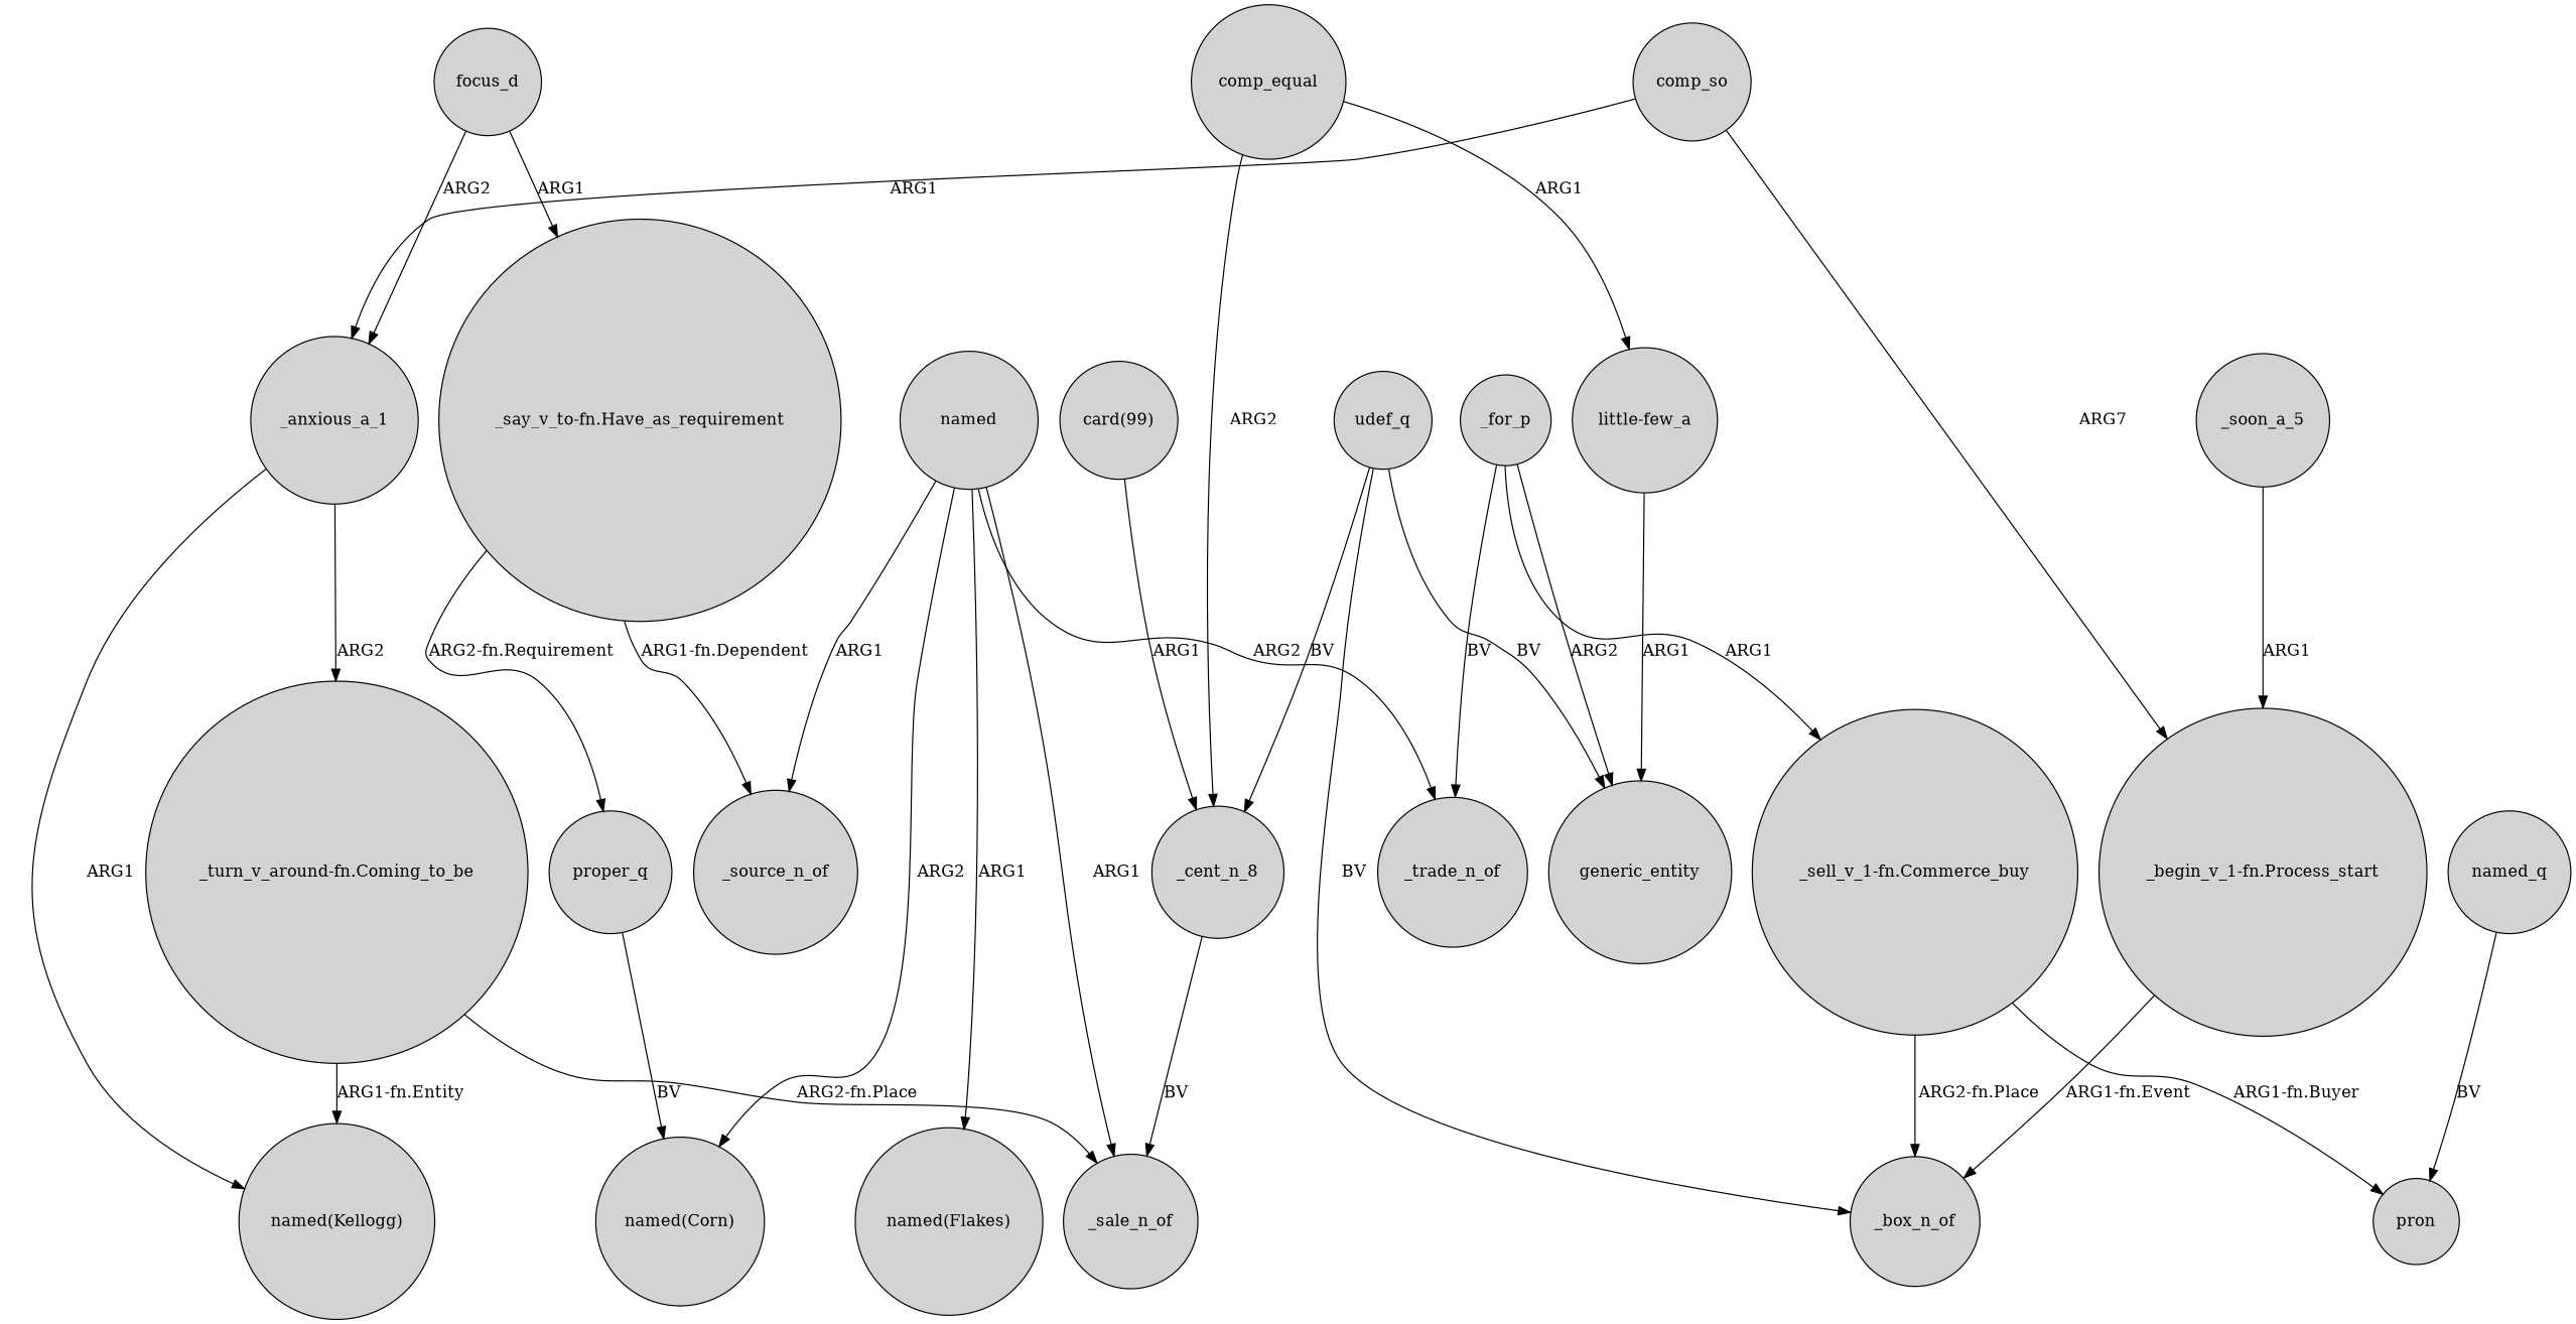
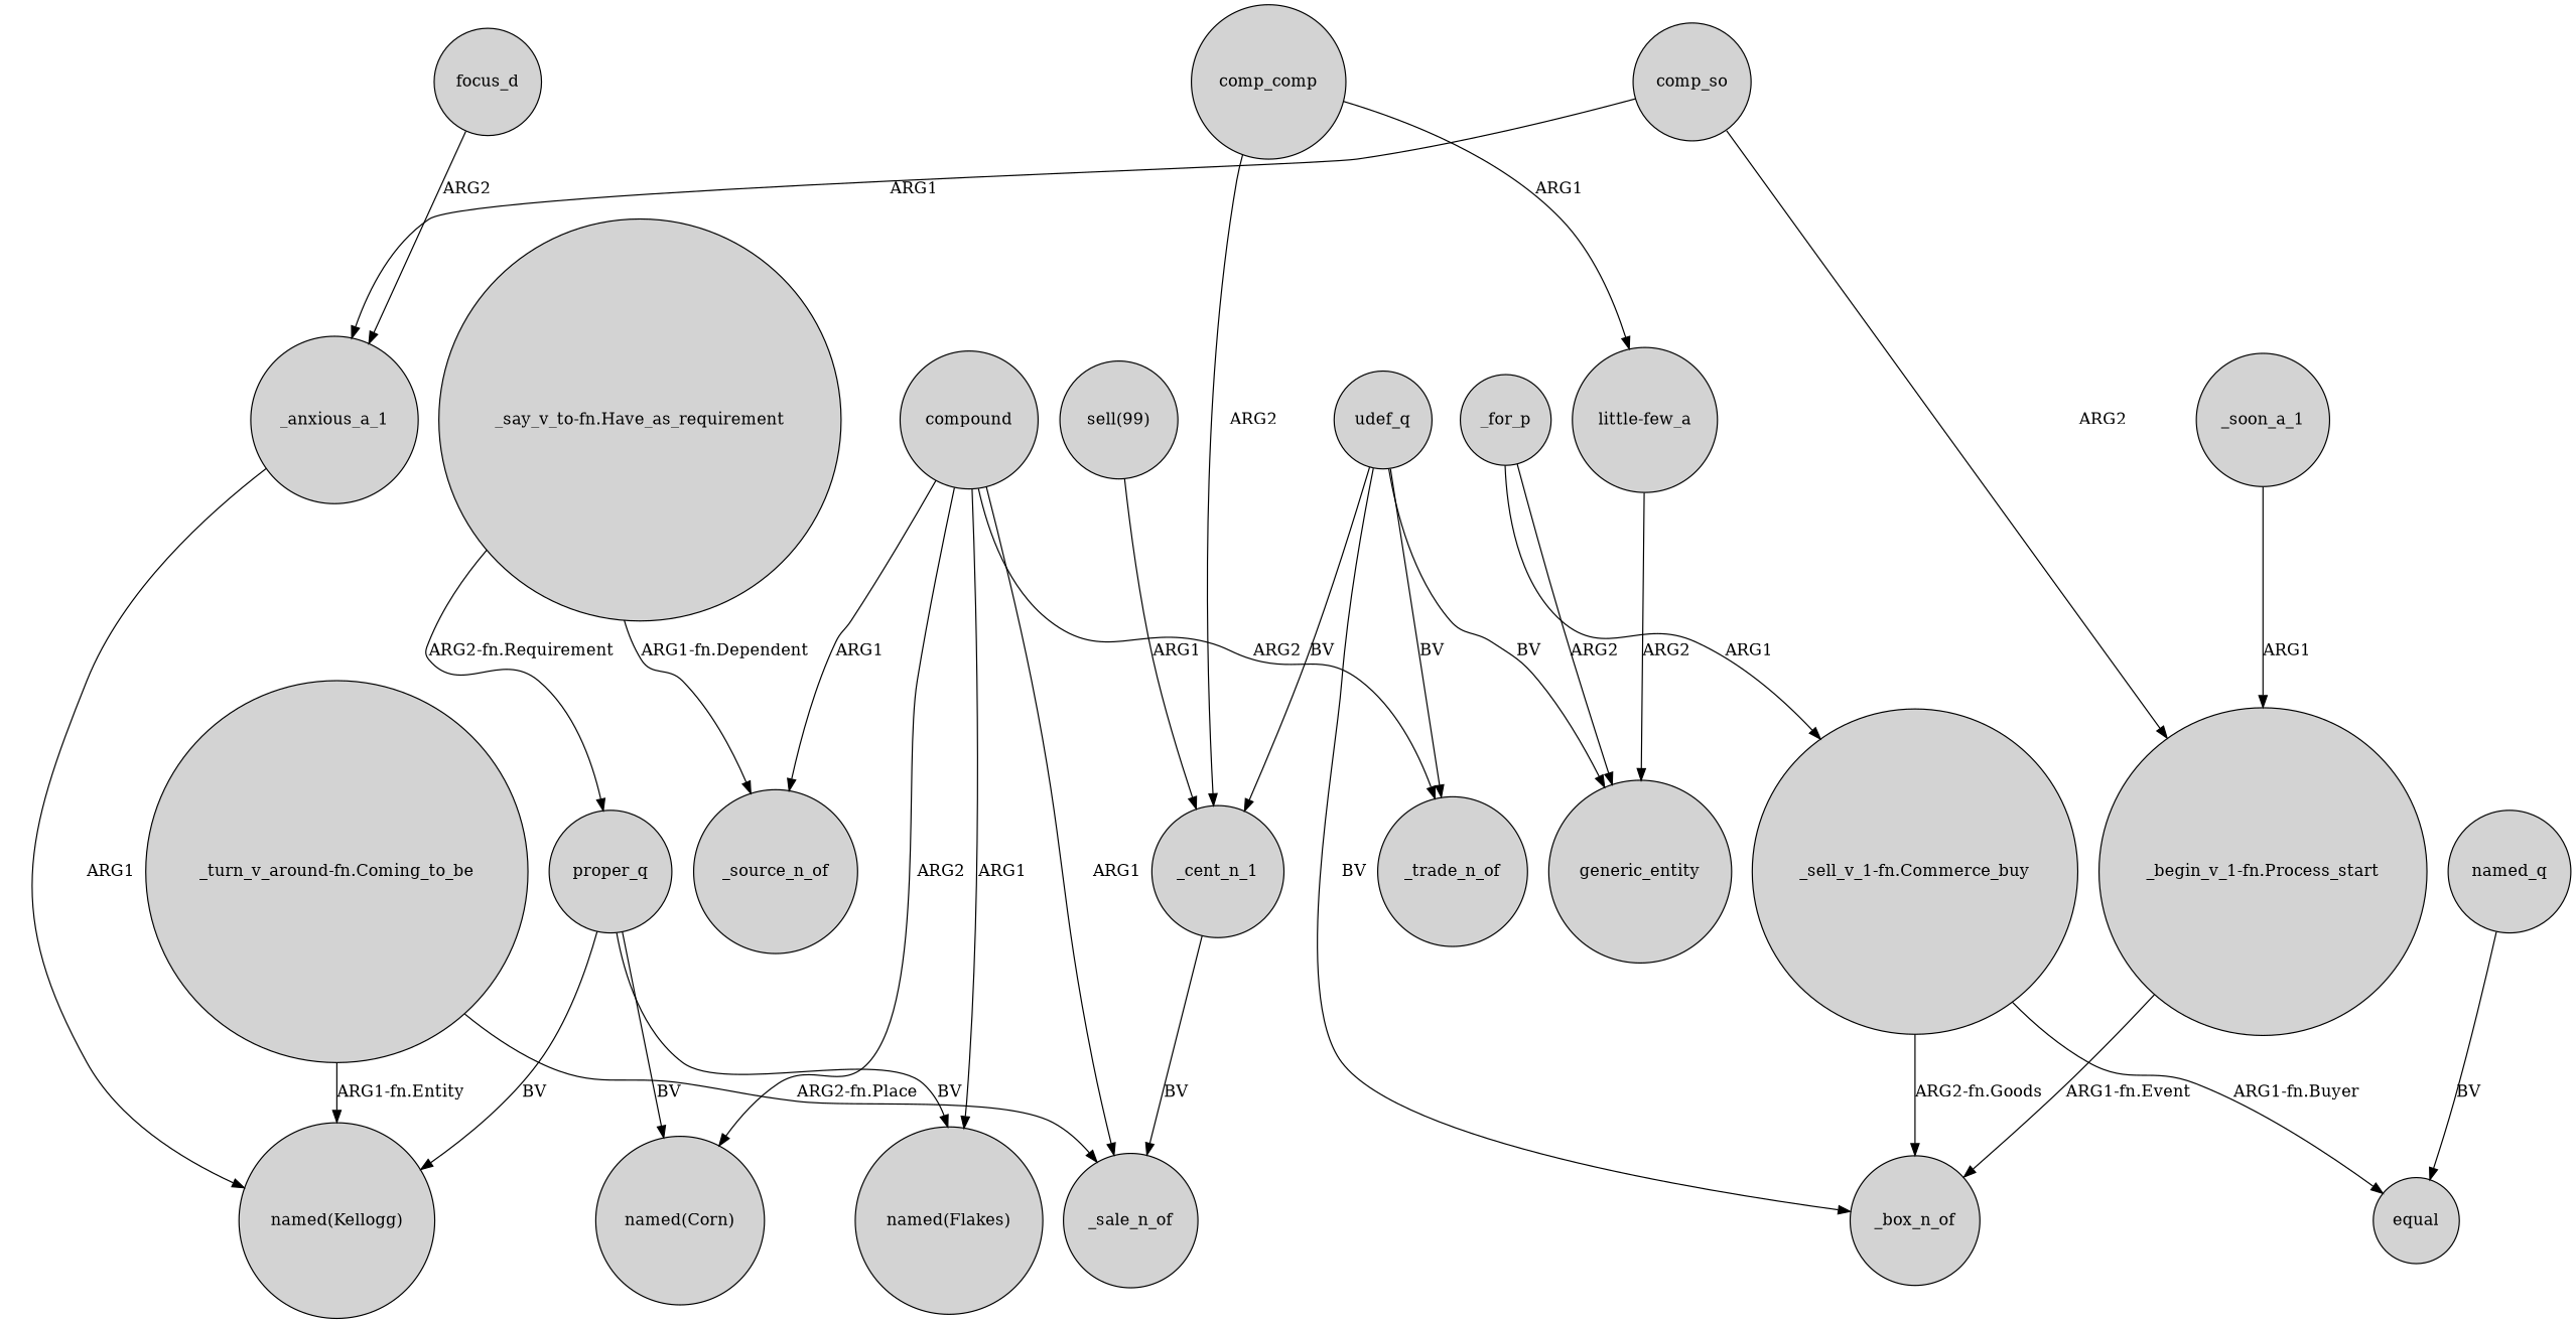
  digraph {
    node [shape=circle style=filled]
    _anxious_a_1
    "named(Kellogg)"
    "_turn_v_around-fn.Coming_to_be"
    _sale_n_of
-   comp_equal
-   _cent_n_1 [label=_cent_n_8]
+   comp_equal [label=comp_comp]
+   _cent_n_1
    "little-few_a"
    generic_entity
    "_say_v_to-fn.Have_as_requirement"
    _source_n_of
    proper_q
    "named(Corn)"
    "named(Flakes)"
    udef_q
    _box_n_of
    _trade_n_of
    focus_d
    _for_p
    "_sell_v_1-fn.Commerce_buy"
-   pron
+   pron [label=equal]
    comp_so
    "_begin_v_1-fn.Process_start"
-   "card(99)"
-   compound [label=named]
+   "card(99)" [label="sell(99)"]
+   compound
    n25 [label=named_q]
-   _soon_a_1 [label=_soon_a_5]
+   _soon_a_1
    _anxious_a_1 -> "named(Kellogg)" [label=ARG1]
-   _anxious_a_1 -> "_turn_v_around-fn.Coming_to_be" [label=ARG2]
    "_turn_v_around-fn.Coming_to_be" -> "named(Kellogg)" [label="ARG1-fn.Entity"]
    "_turn_v_around-fn.Coming_to_be" -> _sale_n_of [label="ARG2-fn.Place"]
    comp_equal -> _cent_n_1 [label=ARG2]
    comp_equal -> "little-few_a" [label=ARG1]
    _cent_n_1 -> _sale_n_of [label=BV]
-   "little-few_a" -> generic_entity [label=ARG1]
+   "little-few_a" -> generic_entity [label=ARG2]
    "_say_v_to-fn.Have_as_requirement" -> _source_n_of [label="ARG1-fn.Dependent"]
    "_say_v_to-fn.Have_as_requirement" -> proper_q [label="ARG2-fn.Requirement"]
+   proper_q -> "named(Kellogg)" [label=BV]
    proper_q -> "named(Corn)" [label=BV]
+   proper_q -> "named(Flakes)" [label=BV]
    udef_q -> _cent_n_1 [label=BV]
    udef_q -> generic_entity [label=BV]
    udef_q -> _box_n_of [label=BV]
-   _for_p -> _trade_n_of [label=BV]
+   udef_q -> _trade_n_of [label=BV]
    focus_d -> _anxious_a_1 [label=ARG2]
-   focus_d -> "_say_v_to-fn.Have_as_requirement" [label=ARG1]
    _for_p -> generic_entity [label=ARG2]
    _for_p -> "_sell_v_1-fn.Commerce_buy" [label=ARG1]
-   "_sell_v_1-fn.Commerce_buy" -> _box_n_of [label="ARG2-fn.Place"]
+   "_sell_v_1-fn.Commerce_buy" -> _box_n_of [label="ARG2-fn.Goods"]
    "_sell_v_1-fn.Commerce_buy" -> pron [label="ARG1-fn.Buyer"]
    comp_so -> _anxious_a_1 [label=ARG1]
-   comp_so -> "_begin_v_1-fn.Process_start" [label=ARG7]
+   comp_so -> "_begin_v_1-fn.Process_start" [label=ARG2]
    "_begin_v_1-fn.Process_start" -> _box_n_of [label="ARG1-fn.Event"]
    "card(99)" -> _cent_n_1 [label=ARG1]
    compound -> _sale_n_of [label=ARG1]
    compound -> _source_n_of [label=ARG1]
    compound -> "named(Corn)" [label=ARG2]
    compound -> "named(Flakes)" [label=ARG1]
    compound -> _trade_n_of [label=ARG2]
    n25 -> pron [label=BV]
    _soon_a_1 -> "_begin_v_1-fn.Process_start" [label=ARG1]
  }
